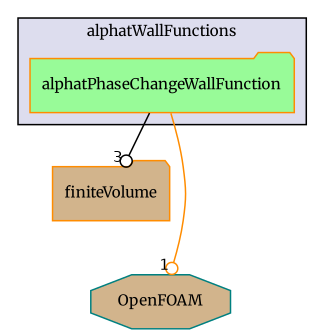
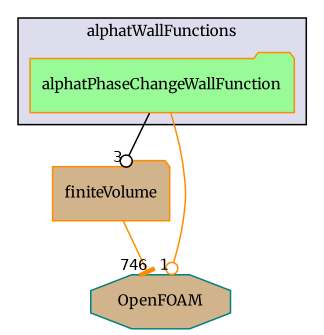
  digraph {
    compound=true
    fontname=Merriweather
    node [color=darkorange fillcolor=tan fontname=Merriweather fontsize=10 shape=folder style=filled]
    edge [arrowhead=odot color=darkorange fontname=Merriweather labeldistance=1.5 labelfontname=Helvetica labelfontsize=10]
    n1 [fillcolor=palegreen label=alphatPhaseChangeWallFunction pencolor=black]
    n2 [label=finiteVolume]
    n3 [color=teal label=OpenFOAM shape=octagon]
    subgraph cluster_1 {
      bgcolor="#ddddee"
      fontsize=10
      label=alphatWallFunctions
      pencolor=black
      n1
    }
    n1 -> n2 [color=black headlabel=3]
    n1 -> n3 [headlabel=1]
+   n2 -> n3 [arrowhead=tee headlabel=746]
  }
